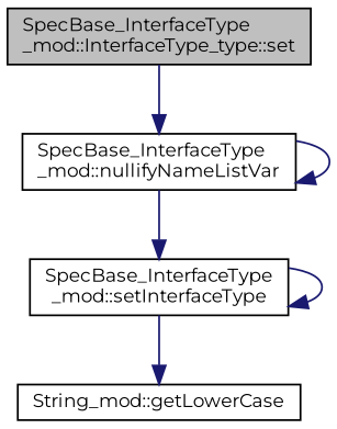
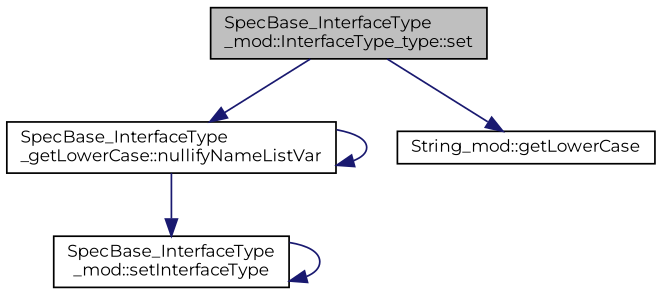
  digraph {
    fontname=Montserrat
    rankdir=TB
    node [color=black fillcolor=white fontname=Montserrat fontsize=10 shape=record style=filled]
    edge [color=midnightblue fontname=Montserrat fontsize=10 labelfontname=Helvetica labelfontsize=10 style=solid]
    n1 [fillcolor=grey75 fontcolor=black height=0.2 label="SpecBase_InterfaceType\l_mod::InterfaceType_type::set" width=0.4]
-   n2 [height=0.2 label="SpecBase_InterfaceType\l_mod::nullifyNameListVar" width=0.4]
+   n2 [height=0.2 label="SpecBase_InterfaceType\l_getLowerCase::nullifyNameListVar" width=0.4]
    n3 [height=0.2 label="SpecBase_InterfaceType\l_mod::setInterfaceType" width=0.4]
    n4 [height=0.2 label="String_mod::getLowerCase" width=0.4]
    n1 -> n2
    n2 -> n2
    n2 -> n3
    n3 -> n3
-   n3 -> n4
+   n1 -> n4
  }
